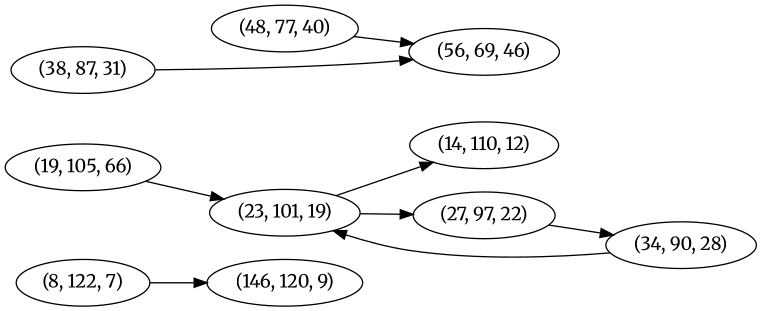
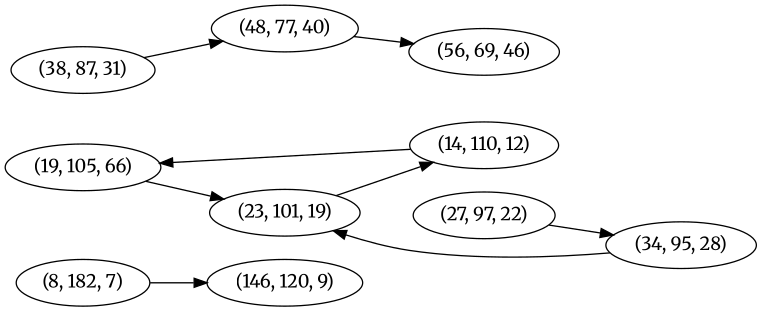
  digraph {
    fontname=Merriweather
    rankdir=LR
    node [fontname=Merriweather]
    edge [fontname=Merriweather]
    n1 [label="(146, 120, 9)"]
-   "(8, 122, 7)"
+   "(8, 122, 7)" [label="(8, 182, 7)"]
    n3 [label="(19, 105, 66)"]
    "(14, 110, 12)"
    "(23, 101, 19)"
    "(27, 97, 22)"
-   "(34, 90, 28)"
+   "(34, 90, 28)" [label="(34, 95, 28)"]
    "(38, 87, 31)"
    "(48, 77, 40)"
    "(56, 69, 46)"
    "(8, 122, 7)" -> n1
    n3 -> "(23, 101, 19)"
+   "(14, 110, 12)" -> n3
    "(23, 101, 19)" -> "(14, 110, 12)"
-   "(23, 101, 19)" -> "(27, 97, 22)"
    "(27, 97, 22)" -> "(34, 90, 28)"
    "(34, 90, 28)" -> "(23, 101, 19)"
-   "(38, 87, 31)" -> "(56, 69, 46)"
+   "(38, 87, 31)" -> "(48, 77, 40)"
    "(48, 77, 40)" -> "(56, 69, 46)"
  }
